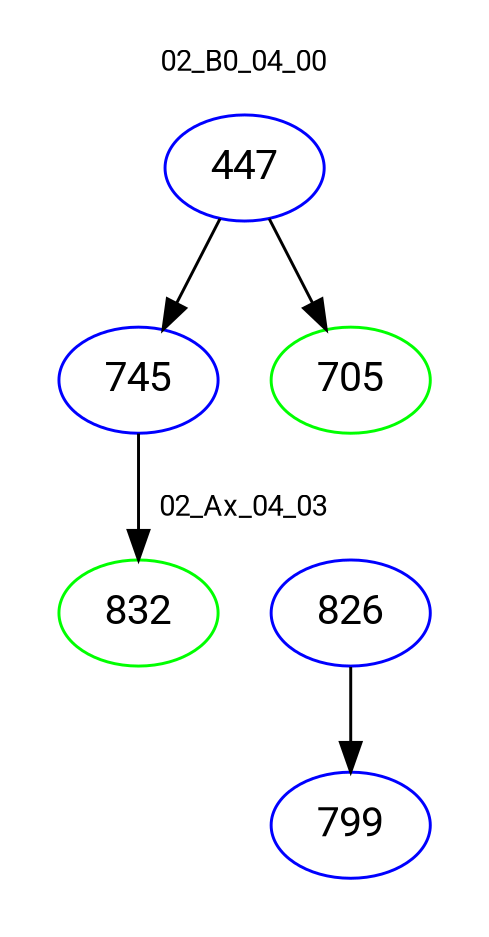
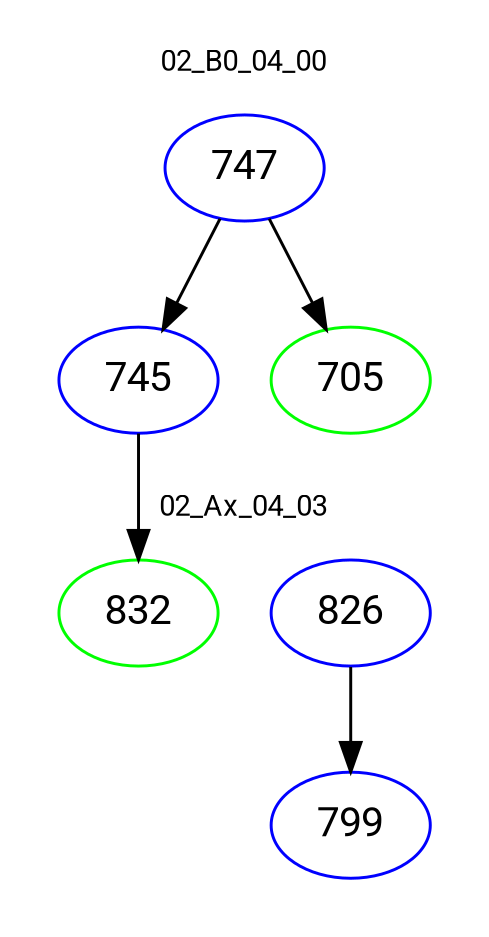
  digraph {
    fontname=Roboto
    node [color=blue fontname=Roboto]
    edge [color=black fontname=Roboto]
    n1 [label=826]
    n2 [label=799]
    n3 [color=green label=832]
-   n4 [label=447]
+   n4 [label=747]
    n5 [label=745]
    n6 [color=green label=705]
    subgraph cluster_1 {
      color=white
      fontsize=10
      label="02_Ax_04_03"
      n1
      n2
      n3
    }
    subgraph cluster_2 {
      color=white
      fontsize=10
      label="02_B0_04_00"
      n4
      n5
      n6
    }
    n1 -> n2
    n4 -> n5
    n4 -> n6
    n5 -> n3
  }
